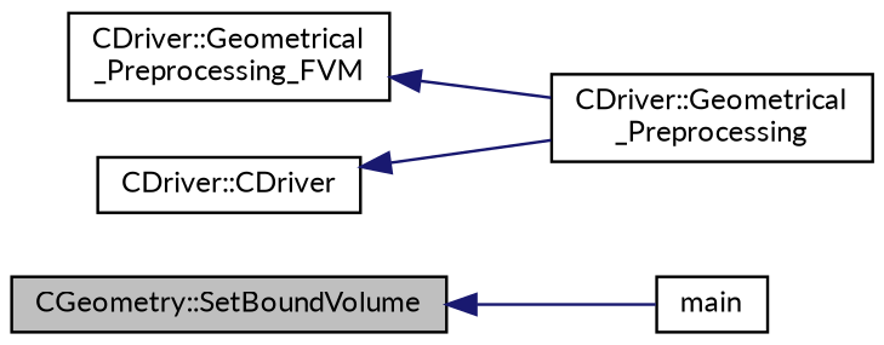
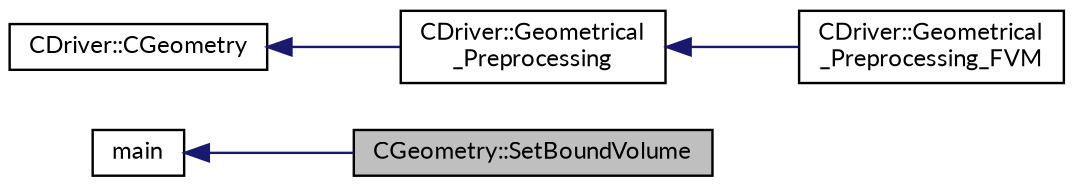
  digraph {
    fontname=Lato
    rankdir=LR
    node [color=black fillcolor=white fontname=Lato fontsize=10 shape=record style=filled]
    edge [color=midnightblue dir=back fontname=Lato fontsize=10 labelfontname=Helvetica labelfontsize=10 style=solid]
    n1 [fillcolor=grey75 fontcolor=black height=0.2 label="CGeometry::SetBoundVolume" width=0.4]
    n2 [height=0.2 label=main width=0.4]
    n3 [height=0.2 label="CDriver::Geometrical\l_Preprocessing_FVM" width=0.4]
    n4 [height=0.2 label="CDriver::Geometrical\l_Preprocessing" width=0.4]
-   n5 [height=0.2 label="CDriver::CDriver" width=0.4]
-   n1 -> n2
-   n3 -> n4
+   n5 [height=0.2 label="CDriver::CGeometry" width=0.4]
+   n2 -> n1
+   n4 -> n3
    n5 -> n4
  }
